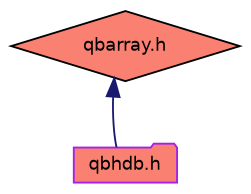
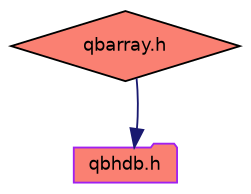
  digraph {
    node [fillcolor=salmon fontname=Helvetica fontsize=10 style=filled]
    n1 [color=black fontcolor=black height=0.2 label="qbarray.h" shape=diamond width=0.4]
    n2 [color=purple height=0.2 label="qbhdb.h" shape=folder width=0.4]
-   n1 -> n2 [color=midnightblue dir=back fontname=Helvetica fontsize=10 labelfontname=Helvetica labelfontsize=10 style=solid]
+   n2 -> n1 [color=midnightblue dir=back fontname=Helvetica fontsize=10 labelfontname=Helvetica labelfontsize=10 style=solid]
  }
